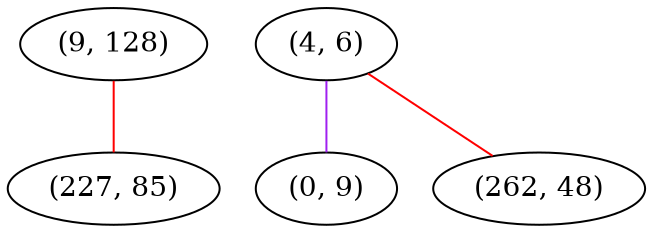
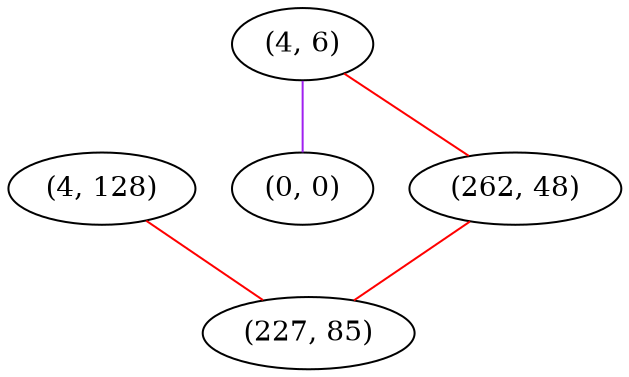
  graph {
    edge [color=red weight=1]
-   "(9, 128)"
+   "(9, 128)" [label="(4, 128)"]
    "(227, 85)"
    n3 [label="(4, 6)"]
-   "(0, 0)" [label="(0, 9)"]
+   "(0, 0)"
    n5 [label="(262, 48)"]
    "(9, 128)" -- "(227, 85)"
    n3 -- "(0, 0)" [color=purple weight=4]
    n3 -- n5
+   n5 -- "(227, 85)"
  }
